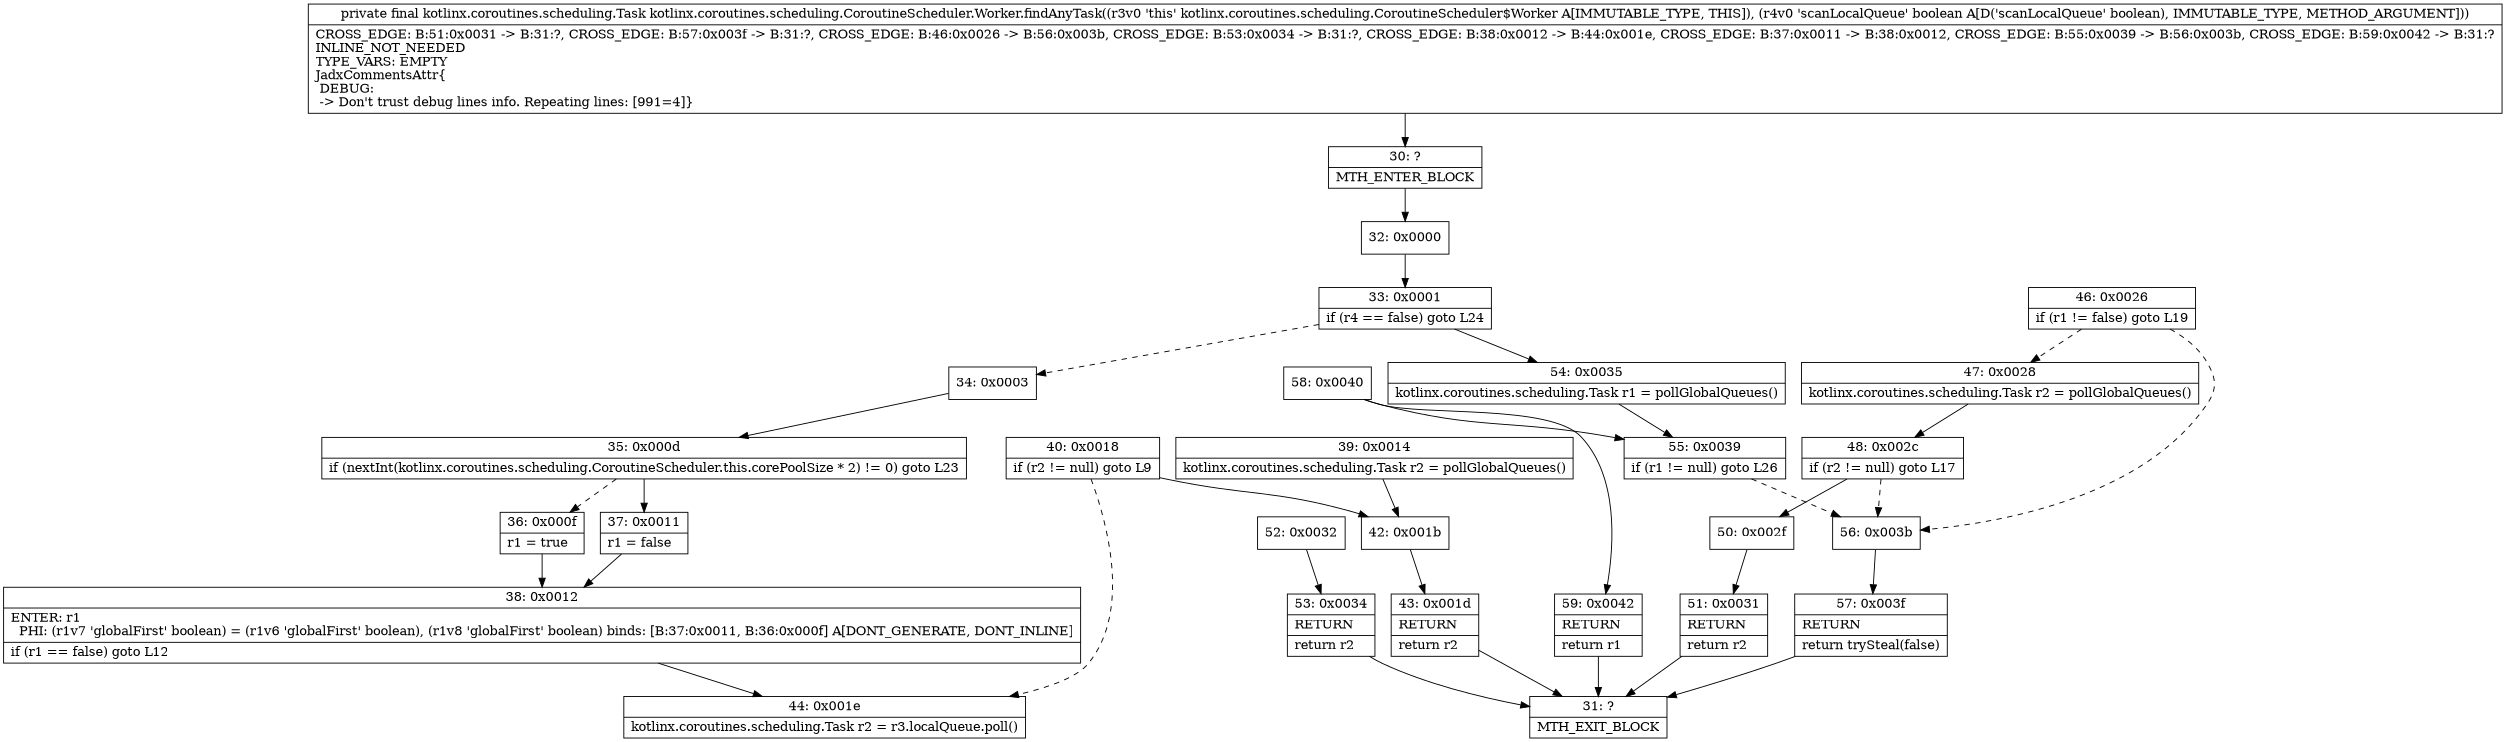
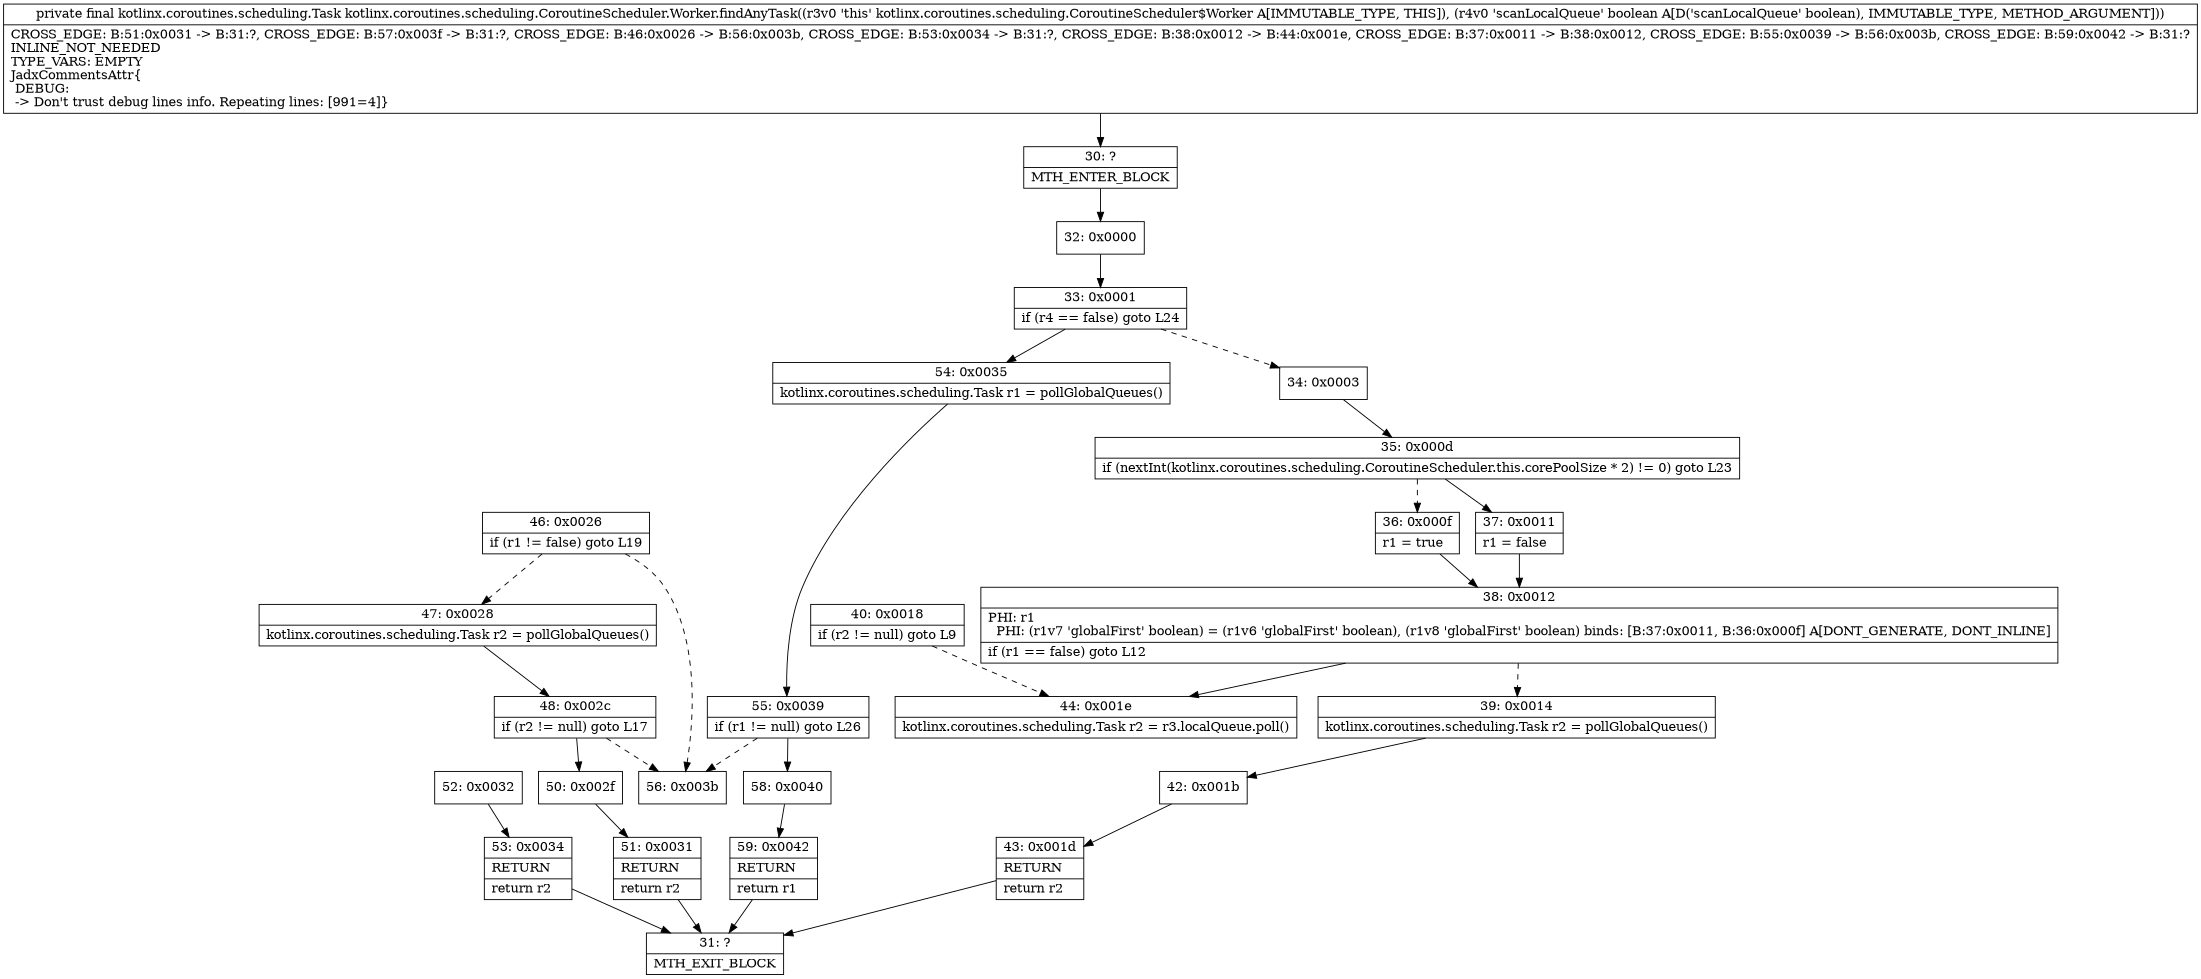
  digraph {
    node [shape=record]
    n1 [label="{30\:\ ?|MTH_ENTER_BLOCK\l}"]
    n2 [label="{32\:\ 0x0000}"]
    n3 [label="{33\:\ 0x0001|if (r4 == false) goto L24\l}"]
    n4 [label="{34\:\ 0x0003}"]
    n5 [label="{54\:\ 0x0035|kotlinx.coroutines.scheduling.Task r1 = pollGlobalQueues()\l}"]
    n6 [label="{35\:\ 0x000d|if (nextInt(kotlinx.coroutines.scheduling.CoroutineScheduler.this.corePoolSize * 2) != 0) goto L23\l}"]
    n7 [label="{55\:\ 0x0039|if (r1 != null) goto L26\l}"]
    n8 [label="{36\:\ 0x000f|r1 = true\l}"]
    n9 [label="{37\:\ 0x0011|r1 = false\l}"]
-   n10 [label="{38\:\ 0x0012|ENTER: r1 \l  PHI: (r1v7 'globalFirst' boolean) = (r1v6 'globalFirst' boolean), (r1v8 'globalFirst' boolean) binds: [B:37:0x0011, B:36:0x000f] A[DONT_GENERATE, DONT_INLINE]\l|if (r1 == false) goto L12\l}"]
+   n10 [label="{38\:\ 0x0012|PHI: r1 \l  PHI: (r1v7 'globalFirst' boolean) = (r1v6 'globalFirst' boolean), (r1v8 'globalFirst' boolean) binds: [B:37:0x0011, B:36:0x000f] A[DONT_GENERATE, DONT_INLINE]\l|if (r1 == false) goto L12\l}"]
    n11 [label="{39\:\ 0x0014|kotlinx.coroutines.scheduling.Task r2 = pollGlobalQueues()\l}"]
    n12 [label="{44\:\ 0x001e|kotlinx.coroutines.scheduling.Task r2 = r3.localQueue.poll()\l}"]
    n13 [label="{42\:\ 0x001b}"]
    n14 [label="{40\:\ 0x0018|if (r2 != null) goto L9\l}"]
    n15 [label="{43\:\ 0x001d|RETURN\l|return r2\l}"]
    n16 [label="{31\:\ ?|MTH_EXIT_BLOCK\l}"]
    n17 [label="{46\:\ 0x0026|if (r1 != false) goto L19\l}"]
    n18 [label="{47\:\ 0x0028|kotlinx.coroutines.scheduling.Task r2 = pollGlobalQueues()\l}"]
    n19 [label="{56\:\ 0x003b}"]
    n20 [label="{52\:\ 0x0032}"]
    n21 [label="{53\:\ 0x0034|RETURN\l|return r2\l}"]
    n22 [label="{48\:\ 0x002c|if (r2 != null) goto L17\l}"]
-   n23 [label="{57\:\ 0x003f|RETURN\l|return trySteal(false)\l}"]
    n24 [label="{50\:\ 0x002f}"]
    n25 [label="{51\:\ 0x0031|RETURN\l|return r2\l}"]
    n26 [label="{58\:\ 0x0040}"]
    n27 [label="{59\:\ 0x0042|RETURN\l|return r1\l}"]
    n28 [label="{private final kotlinx.coroutines.scheduling.Task kotlinx.coroutines.scheduling.CoroutineScheduler.Worker.findAnyTask((r3v0 'this' kotlinx.coroutines.scheduling.CoroutineScheduler$Worker A[IMMUTABLE_TYPE, THIS]), (r4v0 'scanLocalQueue' boolean A[D('scanLocalQueue' boolean), IMMUTABLE_TYPE, METHOD_ARGUMENT]))  | CROSS_EDGE: B:51:0x0031 \-\> B:31:?, CROSS_EDGE: B:57:0x003f \-\> B:31:?, CROSS_EDGE: B:46:0x0026 \-\> B:56:0x003b, CROSS_EDGE: B:53:0x0034 \-\> B:31:?, CROSS_EDGE: B:38:0x0012 \-\> B:44:0x001e, CROSS_EDGE: B:37:0x0011 \-\> B:38:0x0012, CROSS_EDGE: B:55:0x0039 \-\> B:56:0x003b, CROSS_EDGE: B:59:0x0042 \-\> B:31:?\lINLINE_NOT_NEEDED\lTYPE_VARS: EMPTY\lJadxCommentsAttr\{\l DEBUG: \l \-\> Don't trust debug lines info. Repeating lines: [991=4]\}\l}"]
    n1 -> n2
    n2 -> n3
    n3 -> n4 [style=dashed]
    n3 -> n5
    n4 -> n6
    n5 -> n7
    n6 -> n8 [style=dashed]
    n6 -> n9
    n7 -> n19 [style=dashed]
-   n26 -> n7
+   n7 -> n26
    n8 -> n10
    n9 -> n10
+   n10 -> n11 [style=dashed]
    n10 -> n12
    n11 -> n13
    n13 -> n15
    n14 -> n12 [style=dashed]
-   n14 -> n13
    n15 -> n16
    n17 -> n18 [style=dashed]
    n17 -> n19 [style=dashed]
    n18 -> n22
-   n19 -> n23
    n20 -> n21
    n21 -> n16
    n22 -> n19 [style=dashed]
    n22 -> n24
-   n23 -> n16
    n24 -> n25
    n25 -> n16
    n26 -> n27
    n27 -> n16
    n28 -> n1
  }
